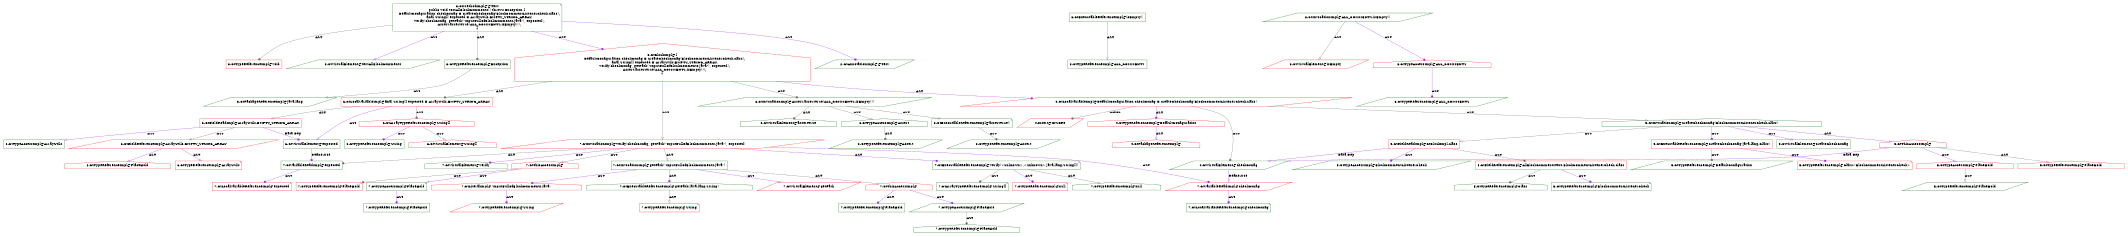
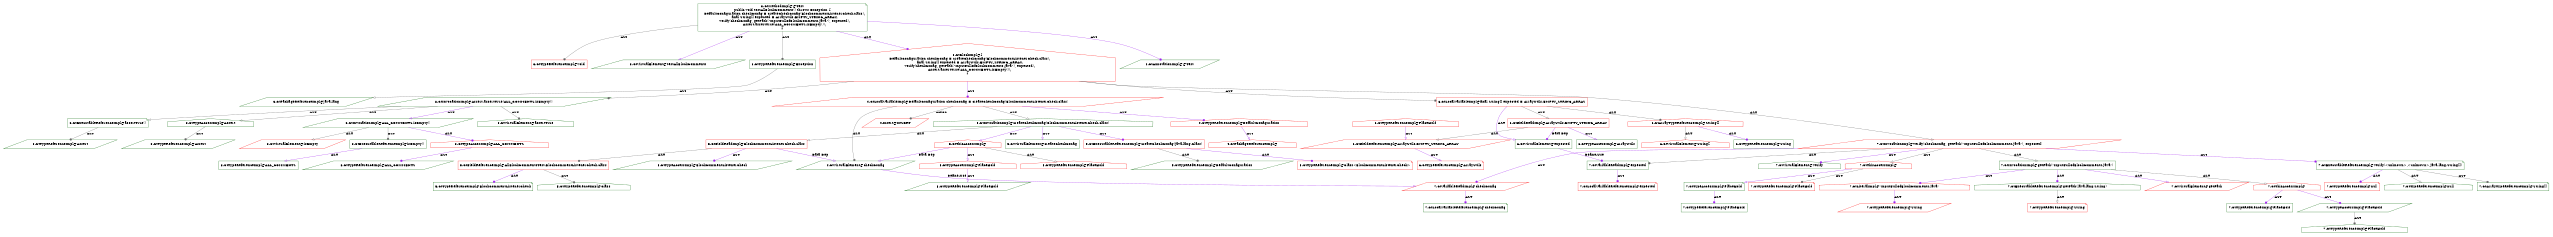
  digraph {
    node [color=darkgreen shape=parallelogram]
    edge [arrowhead=dot color=purple]
    n1 [color=red label="3:CtTypeReferenceImpl@void" shape=box]
    n2 [label="3:CtVirtualElement@testAllBlockComments"]
    n3 [label="3:CtTypeReferenceImpl@Exception" shape=box]
    n4 [label="3:CtPackageReferenceImpl@java.lang"]
    n5 [color=red label="4:CtTypeReferenceImpl@DefaultConfiguration" shape=house]
    n6 [color=red label="4:CtPackageReferenceImpl@" shape=house]
    n7 [color=red label="5:CtExecutableReferenceImpl@createCheckConfig(java.lang.Class)" shape=box]
    n8 [label="5:CtTypeReferenceImpl@DefaultConfiguration"]
    n9 [color=red label="5:CtTypeReferenceImpl@Class<BlockCommentListenerCheck>" shape=note]
    n10 [label="5:CtVirtualElement@createCheckConfig" shape=box]
    n11 [color=red label="5:CtTypeAccessImpl@PlaceHold" shape=house]
    n12 [label="5:CtTypeReferenceImpl@PlaceHold"]
    n13 [color=red label="5:CtThisAccessImpl@" shape=house]
    n14 [color=red label="5:CtTypeReferenceImpl@PlaceHold" shape=house]
    n15 [label="4:CtVirtualElement@checkConfig"]
    n16 [color=red label="7:CtVariableReadImpl@checkConfig"]
    n17 [color=red label="5:CtFieldReferenceImpl@AllBlockCommentsTest.BlockCommentListenerCheck.class" shape=box]
    n18 [label="5:CtTypeReferenceImpl@BlockCommentListenerCheck" shape=note]
    n19 [label="5:CtTypeReferenceImpl@Class" shape=house]
-   n20 [color=red label="5:CtFieldReadImpl@CtBlockImpl.class" shape=box]
+   n20 [color=red label="5:CtFieldReadImpl@BlockCommentListenerCheck.class" shape=box]
    n21 [label="5:CtTypeAccessImpl@BlockCommentListenerCheck"]
    n22 [label="5:CtInvocationImpl@createCheckConfig(BlockCommentListenerCheck.class)" shape=house]
    n23 [label="7:CtLocalVariableReferenceImpl@checkConfig" shape=note]
    n24 [color=red label="4:CtLocalVariableImpl@DefaultConfiguration checkConfig = createCheckConfig(BlockCommentListenerCheck.class)"]
    n25 [color=red label="4:Insert@INSERT"]
    n26 [color=red label="6:CtVirtualElement@String[]" shape=house]
    n27 [color=red label="6:CtArrayTypeReferenceImpl@String[]" shape=house]
    n28 [label="6:CtTypeReferenceImpl@String" shape=box]
    n29 [color=red label="6:CtFieldReferenceImpl@ArrayUtils.EMPTY_STRING_ARRAY"]
    n30 [color=red label="6:CtTypeReferenceImpl@ArrayUtils" shape=note]
    n31 [color=red label="6:CtTypeReferenceImpl@PlaceHold" shape=house]
    n32 [color=red label="6:CtFieldReadImpl@ArrayUtils.EMPTY_STRING_ARRAY" shape=box]
    n33 [label="6:CtTypeAccessImpl@ArrayUtils" shape=box]
    n34 [label="6:CtVirtualElement@expected" shape=box]
    n35 [label="7:CtVariableReadImpl@expected" shape=box]
    n36 [color=red label="7:CtLocalVariableReferenceImpl@expected" shape=note]
    n37 [color=red label="6:CtLocalVariableImpl@final String[] expected = ArrayUtils.EMPTY_STRING_ARRAY" shape=box]
    n38 [label="7:CtExecutableReferenceImpl@verify(<unknown>,<unknown>,java.lang.String[])" shape=note]
    n39 [color=red label="7:CtTypeReferenceImpl@null" shape=note]
    n40 [label="7:CtTypeReferenceImpl@null" shape=house]
    n41 [label="7:CtArrayTypeReferenceImpl@String[]" shape=note]
    n42 [label="7:CtVirtualElement@verify" shape=house]
    n43 [label="7:CtTypeAccessImpl@PlaceHold" shape=note]
    n44 [label="7:CtTypeReferenceImpl@PlaceHold" shape=box]
    n45 [color=red label="7:CtThisAccessImpl@" shape=house]
    n46 [color=red label="7:CtTypeReferenceImpl@PlaceHold" shape=note]
    n47 [label="7:CtExecutableReferenceImpl@getPath(java.lang.String)" shape=house]
    n48 [color=red label="7:CtTypeReferenceImpl@String" shape=note]
    n49 [color=red label="7:CtVirtualElement@getPath"]
    n50 [label="7:CtTypeAccessImpl@PlaceHold"]
    n51 [label="7:CtTypeReferenceImpl@PlaceHold" shape=house]
    n52 [color=red label="7:CtThisAccessImpl@" shape=house]
    n53 [label="7:CtTypeReferenceImpl@PlaceHold" shape=box]
    n54 [color=red label="7:CtLiteralImpl@\"InputFullOfBlockComments.java\"" shape=house]
    n55 [color=red label="7:CtTypeReferenceImpl@String"]
    n56 [label="7:CtInvocationImpl@getPath(\"InputFullOfBlockComments.java\")" shape=box]
    n57 [color=red label="7:CtInvocationImpl@verify(checkConfig, getPath(\"InputFullOfBlockComments.java\"), expected)"]
    n58 [label="8:CtExecutableReferenceImpl@assertTrue()" shape=note]
    n59 [label="8:CtTypeReferenceImpl@Assert"]
    n60 [label="8:CtVirtualElement@assertTrue" shape=house]
    n61 [label="8:CtTypeAccessImpl@Assert" shape=house]
    n62 [label="8:CtTypeReferenceImpl@Assert"]
    n63 [label="8:CtExecutableReferenceImpl@isEmpty()" shape=box]
    n64 [label="8:CtTypeReferenceImpl@ALL_COMMENTS" shape=box]
    n65 [color=red label="8:CtVirtualElement@isEmpty"]
    n66 [color=red label="8:CtTypeAccessImpl@ALL_COMMENTS" shape=house]
    n67 [label="8:CtTypeReferenceImpl@ALL_COMMENTS"]
    n68 [label="8:CtInvocationImpl@ALL_COMMENTS.isEmpty()"]
    n69 [label="8:CtInvocationImpl@Assert.assertTrue(ALL_COMMENTS.isEmpty())"]
    n70 [color=red label="3:CtBlockImpl@\{\n    DefaultConfiguration checkConfig = createCheckConfig(BlockCommentListenerCheck.class);\n    final String[] expected = ArrayUtils.EMPTY_STRING_ARRAY;\n    verify(checkConfig, getPath(\"InputFullOfBlockComments.java\"), expected);\n    Assert.assertTrue(ALL_COMMENTS.isEmpty());\n\}" shape=house]
    n71 [label="3:CtMethodImpl@@Test\npublic void testAllBlockComments() throws Exception \{\n    DefaultConfiguration checkConfig = createCheckConfig(BlockCommentListenerCheck.class);\n    final String[] expected = ArrayUtils.EMPTY_STRING_ARRAY;\n    verify(checkConfig, getPath(\"InputFullOfBlockComments.java\"), expected);\n    Assert.assertTrue(ALL_COMMENTS.isEmpty());\n\}" shape=note]
    n72 [label="2:CtAnnotationImpl@@Test"]
    n3 -> n4 [arrowhead=onormal color=gray40 label=AST]
    n5 -> n6 [arrowhead=onormal label=AST]
    n7 -> n8 [color=gray40 label=AST]
    n7 -> n9 [label=AST]
    n11 -> n12 [arrowhead=onormal label=AST]
    n13 -> n11 [arrowhead=onormal label=AST]
    n13 -> n14 [arrowhead=onormal color=gray40 label=AST]
    n13 -> n15 [arrowhead=onormal label="Data Dep"]
    n15 -> n16 [arrowhead=onormal label="Define-Use"]
    n16 -> n23 [label=AST]
    n17 -> n18 [label=AST]
    n17 -> n19 [color=gray40 label=AST]
    n20 -> n15 [arrowhead=onormal label="Data Dep"]
    n20 -> n17 [color=gray40 label=AST]
    n20 -> n21 [label=AST]
    n22 -> n7 [label=AST]
    n22 -> n10 [arrowhead=onormal label=AST]
    n22 -> n13 [arrowhead=onormal label=AST]
    n22 -> n20 [arrowhead=onormal color=gray40 label=AST]
    n24 -> n5 [label=AST]
    n24 -> n15 [color=gray40 label=AST]
    n24 -> n22 [arrowhead=onormal color=gray40 label=AST]
    n24 -> n25 [color=gray40 label=Action]
    n27 -> n26 [arrowhead=onormal color=gray40 label=AST]
    n27 -> n28 [label=AST]
    n29 -> n30 [arrowhead=onormal label=AST]
-   n29 -> n31 [arrowhead=onormal label=AST]
+   n31 -> n29 [arrowhead=onormal label=AST]
    n32 -> n29 [arrowhead=onormal color=gray40 label=AST]
    n32 -> n33 [arrowhead=onormal label=AST]
    n32 -> n34 [label="Data Dep"]
    n34 -> n35 [label="Define-Use"]
    n35 -> n36 [label=AST]
    n37 -> n27 [color=gray40 label=AST]
    n37 -> n32 [arrowhead=onormal color=gray40 label=AST]
    n37 -> n34 [arrowhead=onormal label=AST]
    n38 -> n39 [label=AST]
    n38 -> n40 [arrowhead=onormal color=gray40 label=AST]
    n38 -> n41 [color=gray40 label=AST]
    n43 -> n44 [label=AST]
    n45 -> n43 [arrowhead=onormal label=AST]
    n45 -> n46 [color=gray40 label=AST]
    n47 -> n48 [arrowhead=onormal color=gray40 label=AST]
    n50 -> n51 [color=gray40 label=AST]
    n52 -> n50 [label=AST]
    n52 -> n53 [label=AST]
    n54 -> n55 [label=AST]
    n56 -> n47 [label=AST]
    n56 -> n49 [arrowhead=onormal label=AST]
    n56 -> n52 [arrowhead=onormal color=gray40 label=AST]
    n56 -> n54 [label=AST]
    n57 -> n16 [label=AST]
    n57 -> n35 [color=gray40 label=AST]
    n57 -> n38 [label=AST]
    n57 -> n42 [label=AST]
    n57 -> n45 [arrowhead=onormal color=gray40 label=AST]
    n57 -> n56 [arrowhead=onormal color=gray40 label=AST]
    n58 -> n59 [color=gray40 label=AST]
    n61 -> n62 [color=gray40 label=AST]
    n63 -> n64 [arrowhead=onormal label=AST]
    n66 -> n67 [label=AST]
+   n68 -> n63 [color=gray40 label=AST]
    n68 -> n65 [arrowhead=onormal color=gray40 label=AST]
    n68 -> n66 [label=AST]
    n69 -> n58 [arrowhead=onormal color=gray40 label=AST]
    n69 -> n60 [color=gray40 label=AST]
    n69 -> n61 [arrowhead=onormal color=gray40 label=AST]
+   n69 -> n68 [arrowhead=onormal label=AST]
    n70 -> n24 [label=AST]
    n70 -> n37 [color=gray40 label=AST]
    n70 -> n57 [arrowhead=onormal color=gray40 label=AST]
    n70 -> n69 [color=gray40 label=AST]
    n71 -> n1 [color=gray40 label=AST]
    n71 -> n2 [arrowhead=onormal label=AST]
    n71 -> n3 [color=gray40 label=AST]
    n71 -> n70 [label=AST]
    n71 -> n72 [label=AST]
  }
